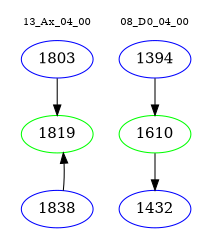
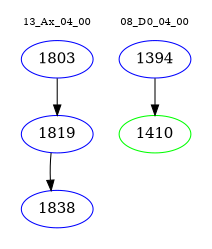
  digraph {
    node [color=blue]
    edge [color=black]
-   n1 [color=green label=1819]
+   n1 [label=1819]
    n2 [label=1803]
    n3 [label=1838]
-   n4 [color=green label=1610]
+   n4 [color=green label=1410]
    n5 [label=1394]
-   n6 [label=1432]
    subgraph cluster_1 {
      color=white
      fontsize=10
      label="13_Ax_04_00"
      n1
      n2
      n3
    }
    subgraph cluster_2 {
      color=white
      fontsize=10
      label="08_D0_04_00"
      n4
      n5
-     n6
    }
-   n3 -> n1
+   n1 -> n3
    n2 -> n1
-   n4 -> n6
    n5 -> n4
  }
